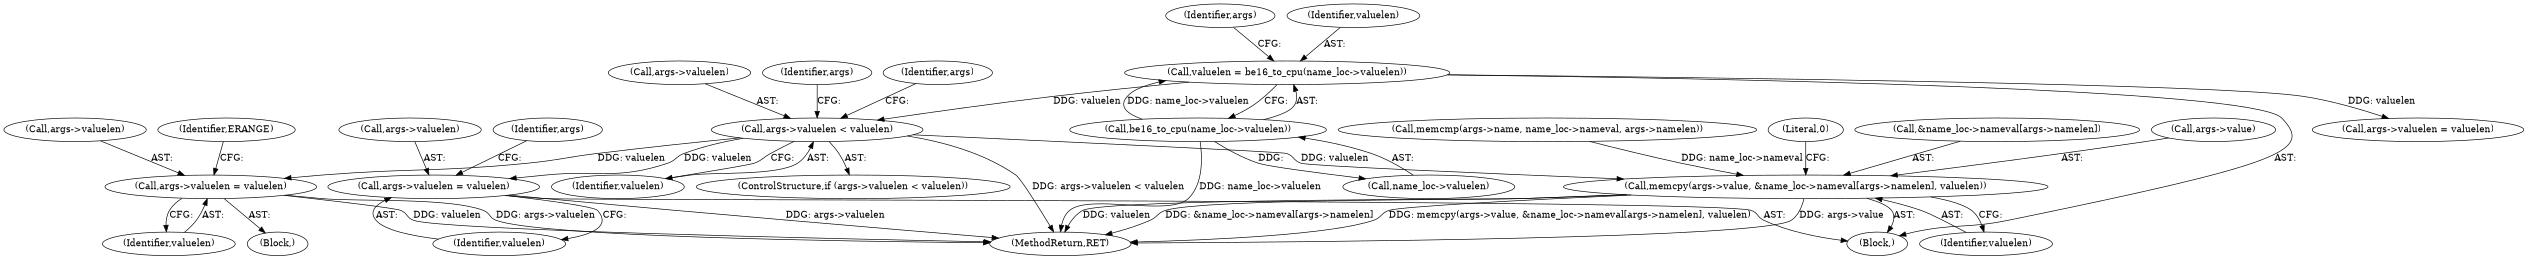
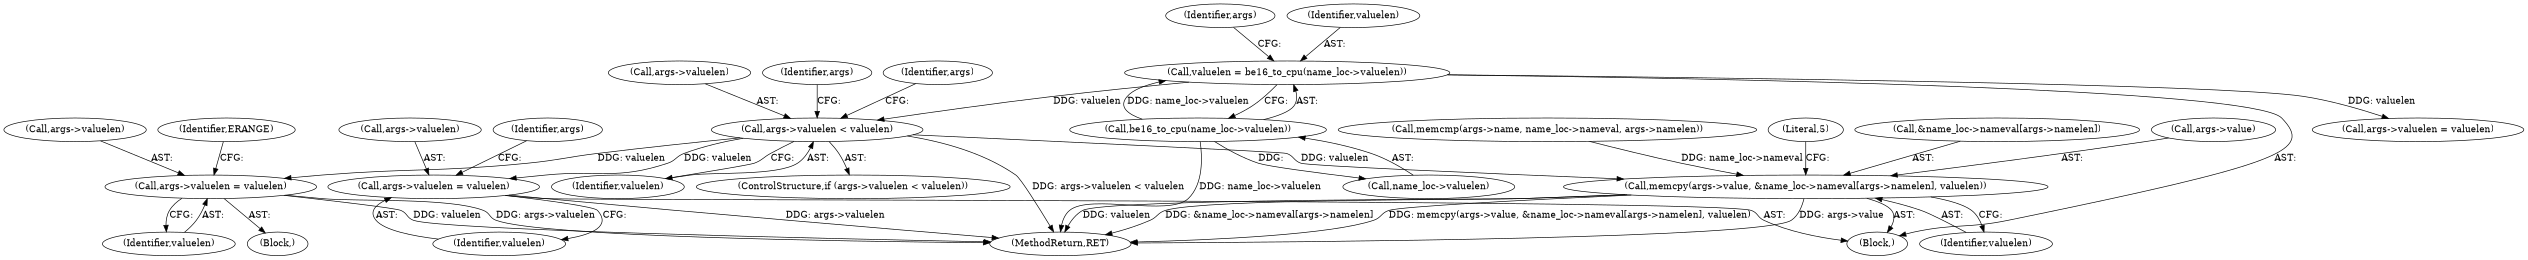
  digraph {
    n1 [label="(Call,args->valuelen < valuelen)"]
    n2 [label="(Call,args->valuelen = valuelen)"]
    n3 [label="(Call,args->valuelen = valuelen)"]
    n4 [label="(Call,memcpy(args->value, &name_loc->nameval[args->namelen], valuelen))"]
    n5 [label="(ControlStructure,if (args->valuelen < valuelen))"]
    n6 [label="(MethodReturn,RET)"]
    n7 [label="(Identifier,valuelen)"]
    n8 [label="(Block,)"]
    n9 [label="(Identifier,valuelen)"]
    n10 [label="(Block,)"]
    n11 [label="(Identifier,valuelen)"]
    n12 [label="(Identifier,valuelen)"]
    n13 [label="(Call,valuelen = be16_to_cpu(name_loc->valuelen))"]
    n14 [label="(Call,be16_to_cpu(name_loc->valuelen))"]
    n15 [label="(Call,args->valuelen = valuelen)"]
    n16 [label="(Call,name_loc->valuelen)"]
    n17 [label="(Identifier,args)"]
    n18 [label="(Call,args->valuelen)"]
    n19 [label="(Call,args->valuelen)"]
    n20 [label="(Identifier,args)"]
    n21 [label="(Call,args->value)"]
    n22 [label="(Call,args->valuelen)"]
    n23 [label="(Identifier,args)"]
    n24 [label="(Identifier,args)"]
    n25 [label="(Call,memcmp(args->name, name_loc->nameval, args->namelen))"]
-   n26 [label="(Literal,0)"]
+   n26 [label="(Literal,5)"]
    n27 [label="(Call,&name_loc->nameval[args->namelen])"]
    n28 [label="(Identifier,ERANGE)"]
    n29 [label="(Identifier,valuelen)"]
    n1 -> n2 [label="DDG: valuelen"]
    n1 -> n3 [label="DDG: valuelen"]
    n1 -> n4 [label="DDG: valuelen"]
    n1 -> n5 [label="AST: "]
    n1 -> n6 [label="DDG: args->valuelen < valuelen"]
    n1 -> n7 [label="CFG: "]
    n2 -> n6 [label="DDG: args->valuelen"]
    n2 -> n6 [label="DDG: valuelen"]
    n2 -> n8 [label="AST: "]
    n2 -> n9 [label="CFG: "]
    n3 -> n6 [label="DDG: args->valuelen"]
    n3 -> n10 [label="AST: "]
    n3 -> n11 [label="CFG: "]
    n4 -> n6 [label="DDG: args->value"]
    n4 -> n6 [label="DDG: valuelen"]
    n4 -> n6 [label="DDG: &name_loc->nameval[args->namelen]"]
    n4 -> n6 [label="DDG: memcpy(args->value, &name_loc->nameval[args->namelen], valuelen)"]
    n4 -> n10 [label="AST: "]
    n4 -> n12 [label="CFG: "]
    n7 -> n1 [label="AST: "]
    n9 -> n2 [label="AST: "]
    n11 -> n3 [label="AST: "]
    n12 -> n4 [label="AST: "]
    n13 -> n1 [label="DDG: valuelen"]
    n13 -> n10 [label="AST: "]
    n13 -> n14 [label="CFG: "]
    n13 -> n15 [label="DDG: valuelen"]
    n14 -> n6 [label="DDG: name_loc->valuelen"]
    n14 -> n13 [label="AST: "]
    n14 -> n13 [label="DDG: name_loc->valuelen"]
    n14 -> n16 [label="DDG: "]
    n16 -> n14 [label="AST: "]
    n17 -> n3 [label="CFG: "]
    n18 -> n1 [label="AST: "]
    n19 -> n3 [label="AST: "]
    n20 -> n1 [label="CFG: "]
    n21 -> n4 [label="AST: "]
    n22 -> n2 [label="AST: "]
    n23 -> n1 [label="CFG: "]
    n24 -> n13 [label="CFG: "]
    n25 -> n4 [label="DDG: name_loc->nameval"]
    n26 -> n4 [label="CFG: "]
    n27 -> n4 [label="AST: "]
    n28 -> n2 [label="CFG: "]
    n29 -> n13 [label="AST: "]
  }
